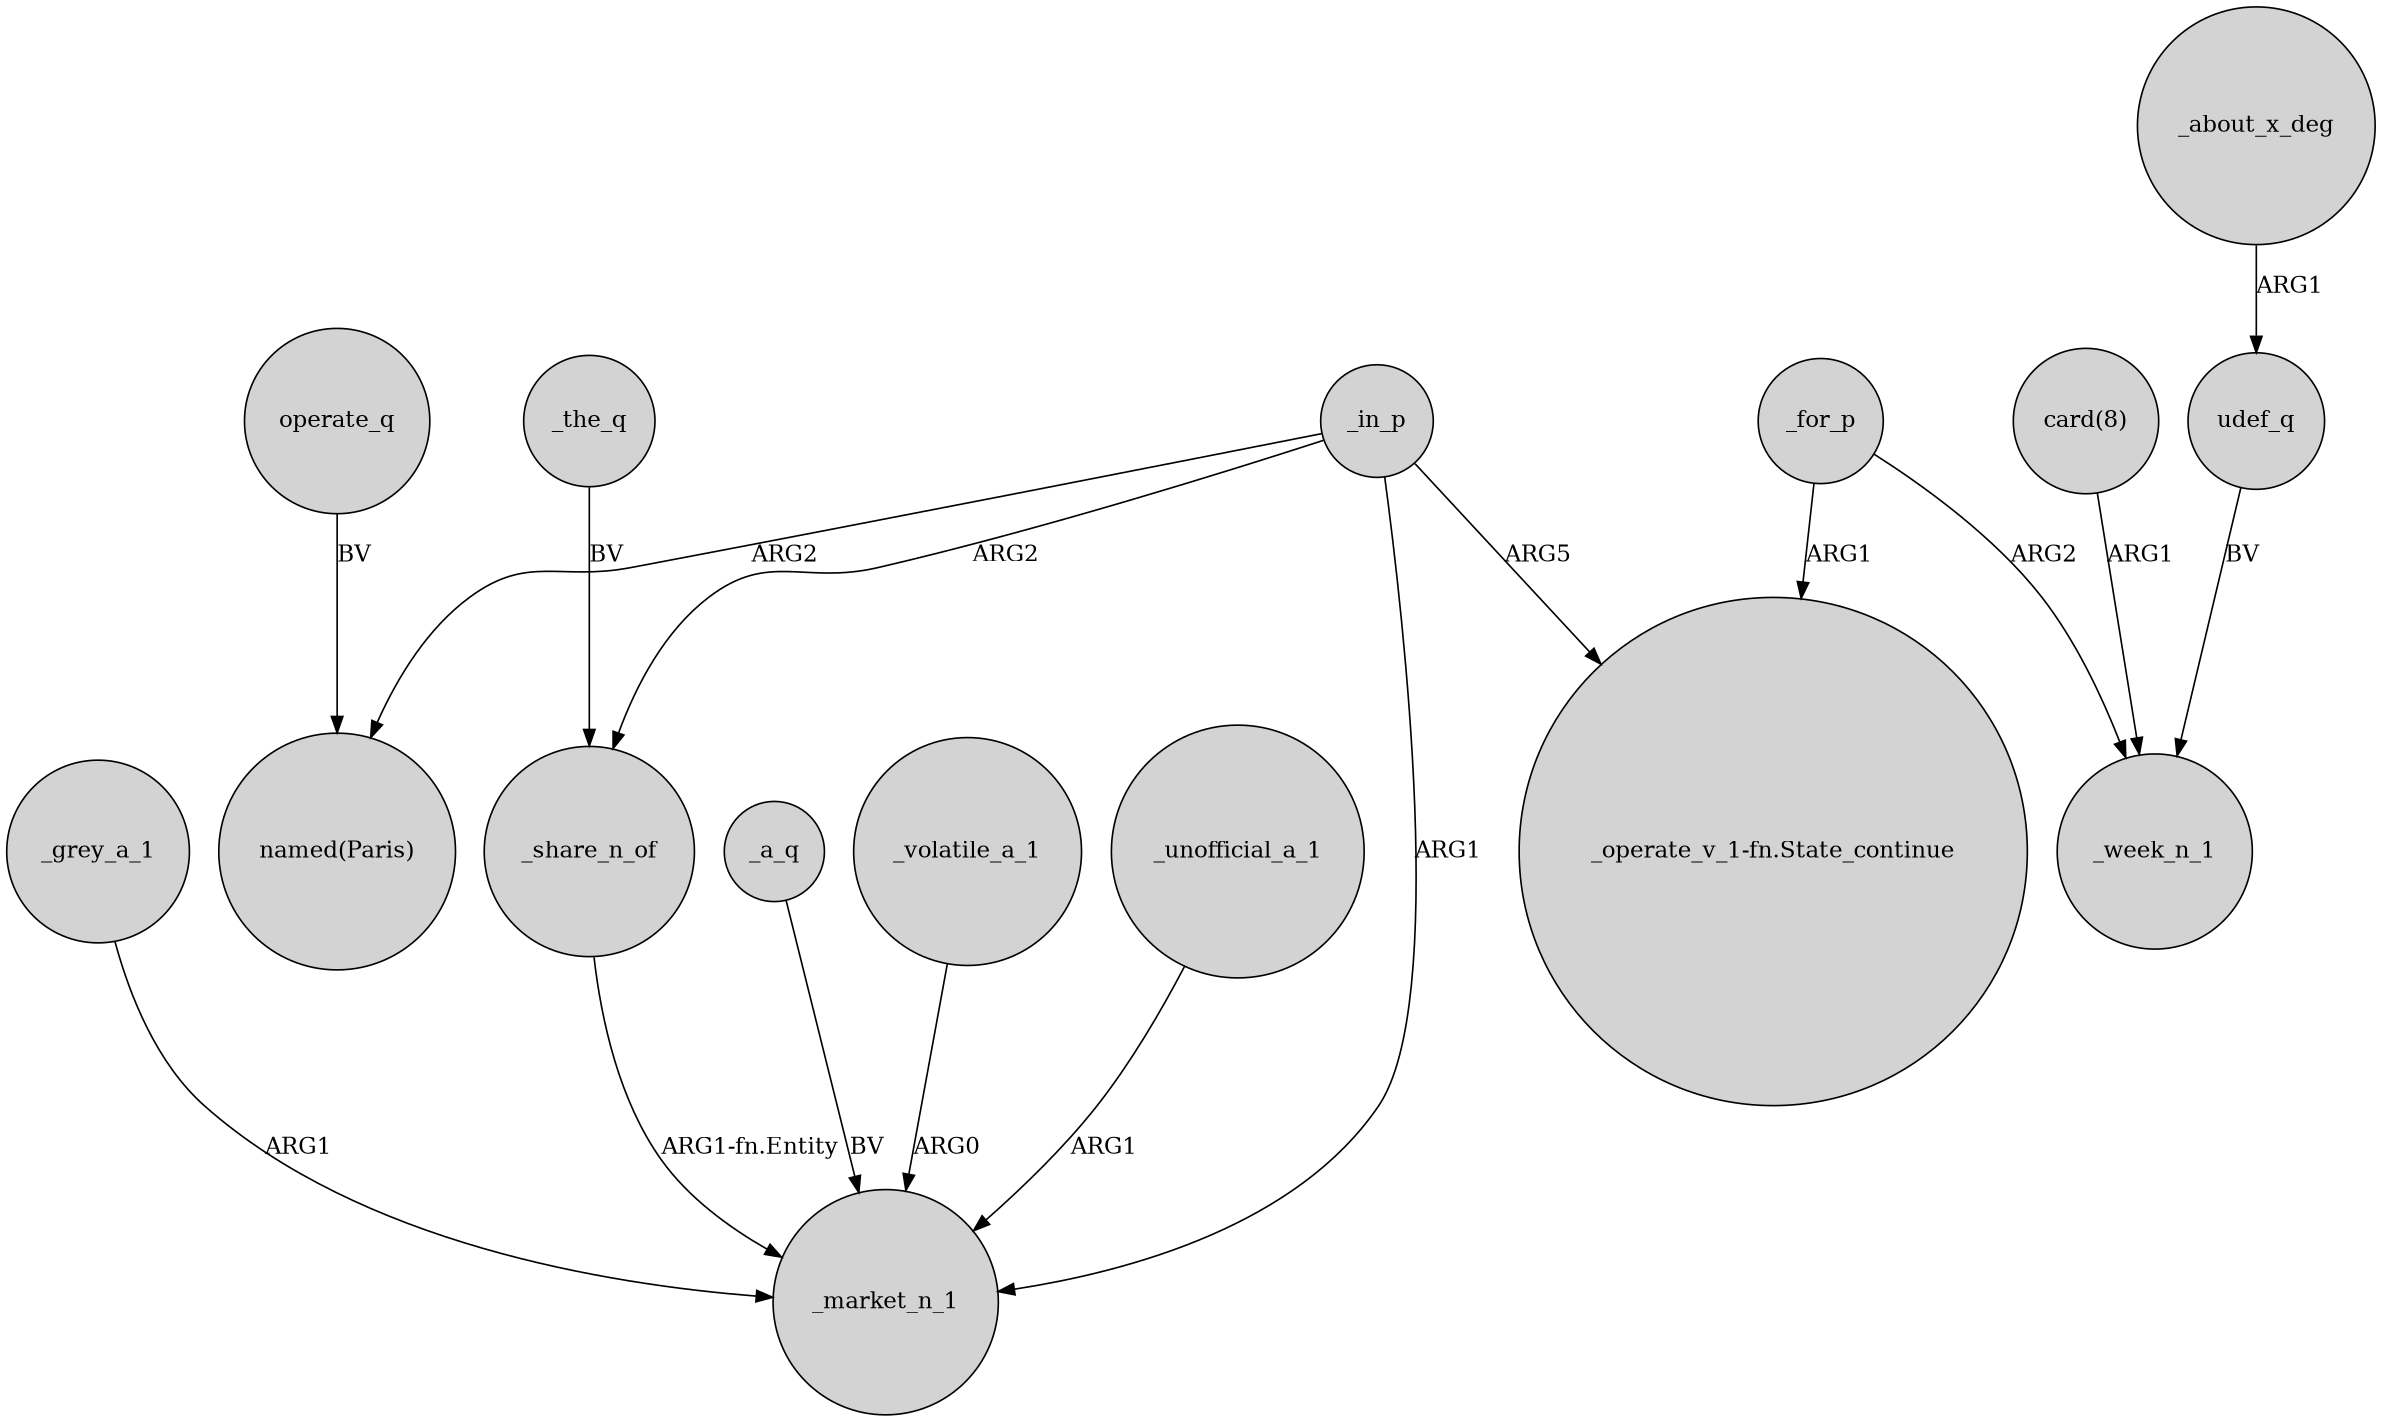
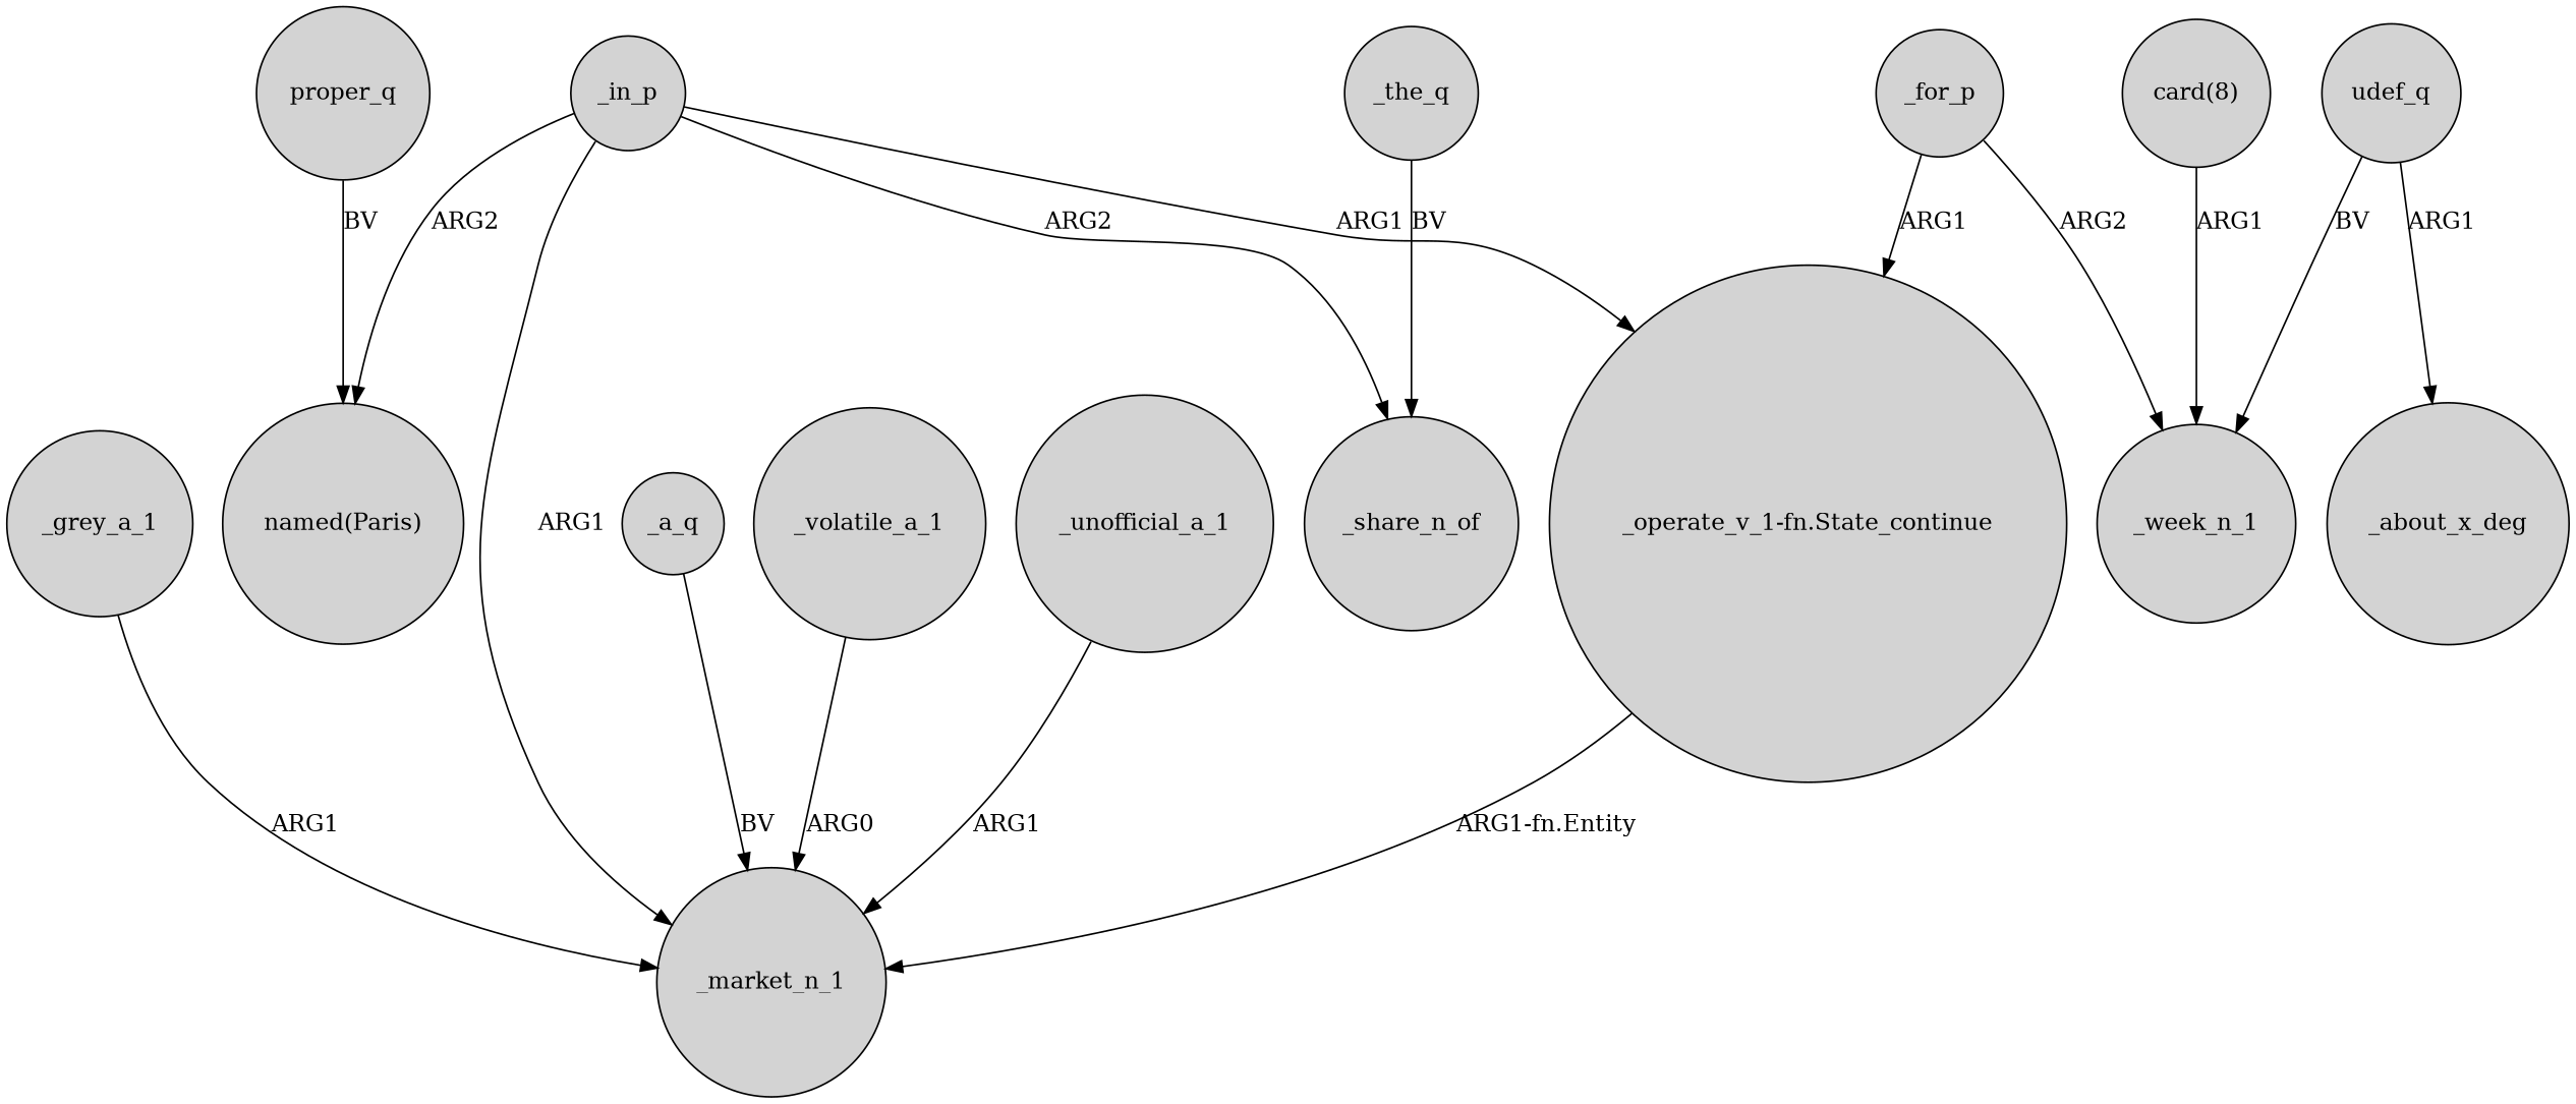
  digraph {
    node [shape=circle style=filled]
    _grey_a_1
    _market_n_1
-   proper_q [label=operate_q]
+   proper_q
    "named(Paris)"
    _in_p
    "_operate_v_1-fn.State_continue"
    _share_n_of
    _a_q
    _for_p
    _week_n_1
    _volatile_a_1
    n12 [label="card(8)"]
    _about_x_deg
    udef_q
    _unofficial_a_1
    _the_q
    _grey_a_1 -> _market_n_1 [label=ARG1]
    proper_q -> "named(Paris)" [label=BV]
    _in_p -> _market_n_1 [label=ARG1]
    _in_p -> "named(Paris)" [label=ARG2]
-   _in_p -> "_operate_v_1-fn.State_continue" [label=ARG5]
+   _in_p -> "_operate_v_1-fn.State_continue" [label=ARG1]
    _in_p -> _share_n_of [label=ARG2]
-   _share_n_of -> _market_n_1 [label="ARG1-fn.Entity"]
+   "_operate_v_1-fn.State_continue" -> _market_n_1 [label="ARG1-fn.Entity"]
    _a_q -> _market_n_1 [label=BV]
    _for_p -> "_operate_v_1-fn.State_continue" [label=ARG1]
    _for_p -> _week_n_1 [label=ARG2]
    _volatile_a_1 -> _market_n_1 [label=ARG0]
    n12 -> _week_n_1 [label=ARG1]
-   _about_x_deg -> udef_q [label=ARG1]
+   udef_q -> _about_x_deg [label=ARG1]
    udef_q -> _week_n_1 [label=BV]
    _unofficial_a_1 -> _market_n_1 [label=ARG1]
    _the_q -> _share_n_of [label=BV]
  }
